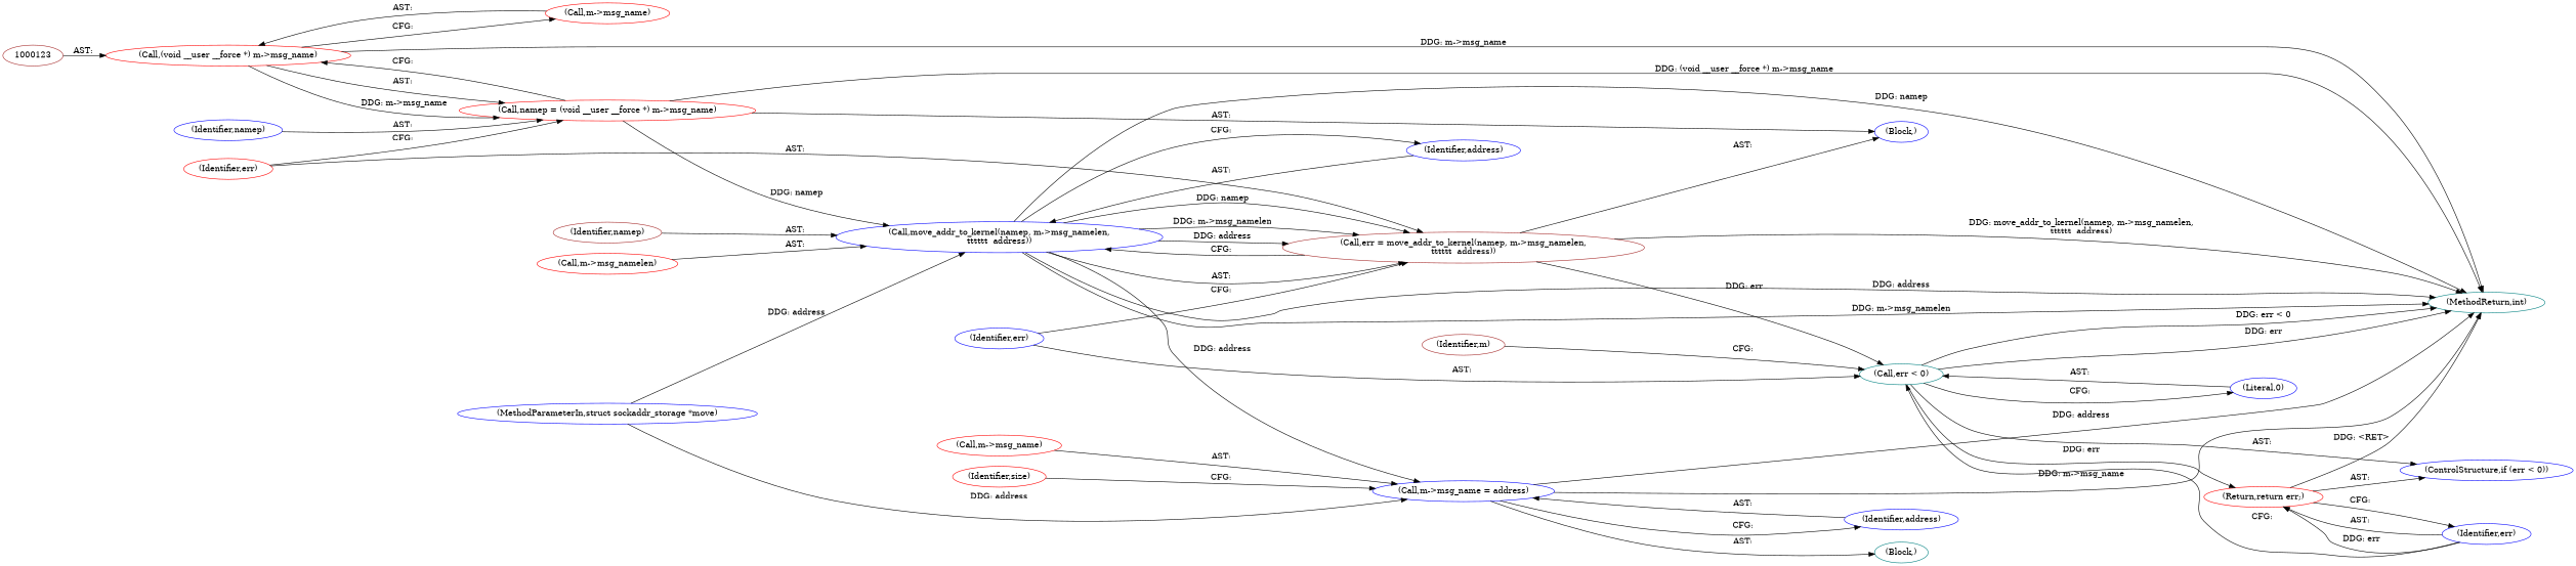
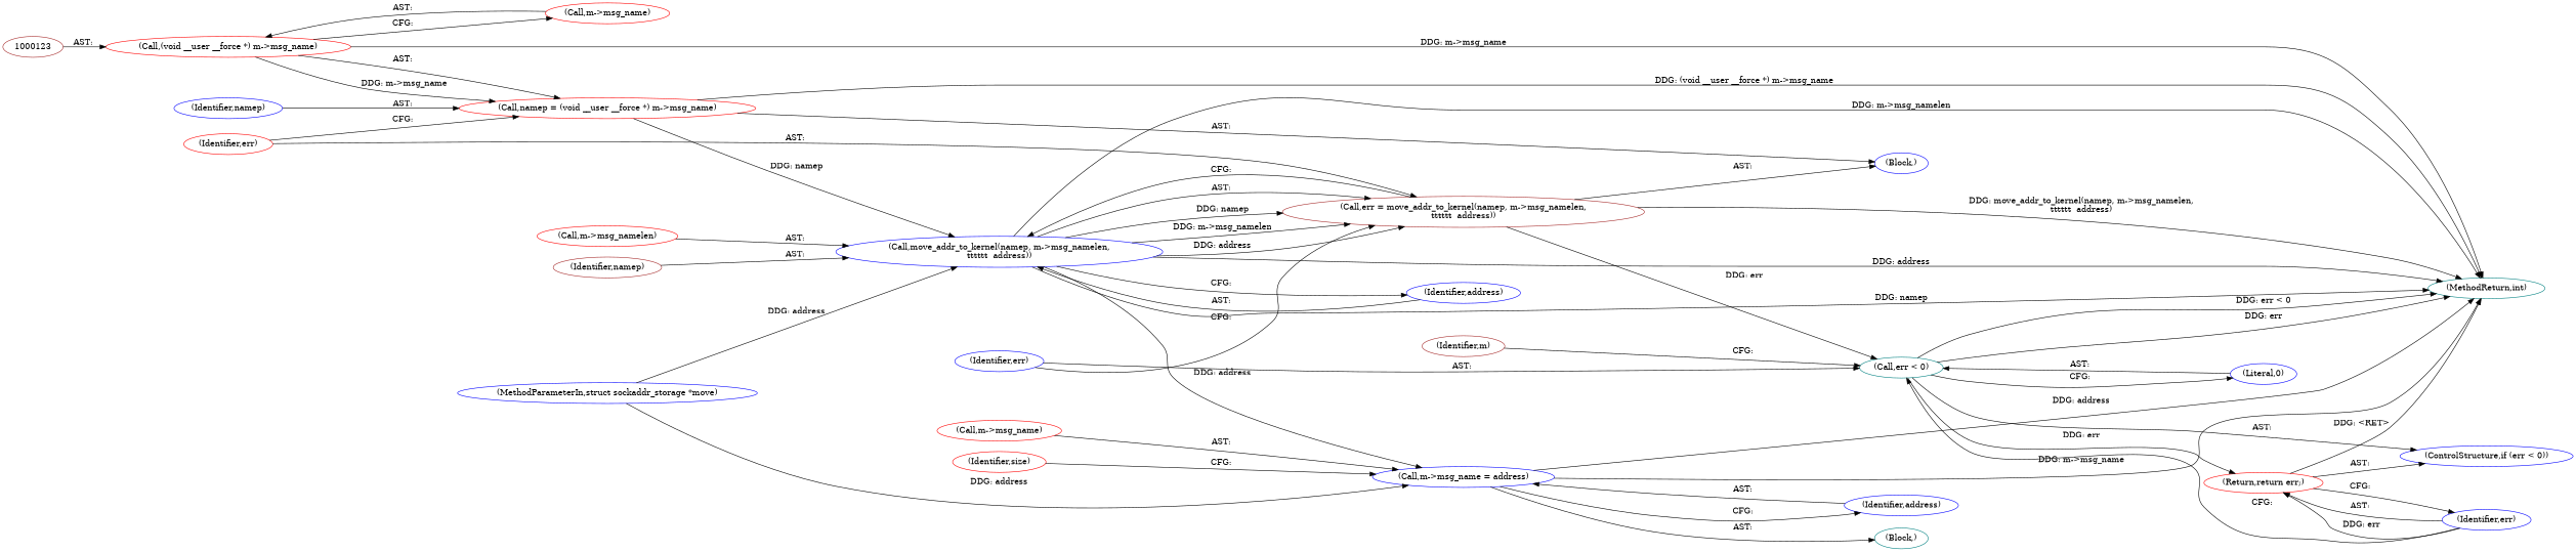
  digraph {
    rankdir=LR
    node [color=blue]
    n1 [color=red label="(Call,(void __user __force *) m->msg_name)"]
    n2 [color=red label="(Call,namep = (void __user __force *) m->msg_name)"]
    n3 [color=teal label="(MethodReturn,int)"]
    n4 [color=red label="(Call,m->msg_name)"]
    n5 [label="(Call,move_addr_to_kernel(namep, m->msg_namelen,\n\t\t\t\t\t\t  address))"]
    n6 [label="(Block,)"]
    n7 [color=brown label="(Call,err = move_addr_to_kernel(namep, m->msg_namelen,\n\t\t\t\t\t\t  address))"]
    n8 [label="(Call,m->msg_name = address)"]
    n9 [label="(Identifier,address)"]
    n10 [color=teal label="(Call,err < 0)"]
    n11 [label="(Identifier,address)"]
    n12 [color=teal label="(Block,)"]
    n13 [color=red label="(Return,return err;)"]
    n14 [label="(Literal,0)"]
    n15 [label="(ControlStructure,if (err < 0))"]
    n16 [label="(Identifier,err)"]
    n17 [color=brown label="(Identifier,namep)"]
    n18 [color=red label="(Call,m->msg_name)"]
    n19 [label="(Identifier,err)"]
    n20 [color=red label="(Call,m->msg_namelen)"]
    n21 [color=red label="(Identifier,err)"]
    n22 [label="(MethodParameterIn,struct sockaddr_storage *move)"]
    n23 [color=brown label="(Identifier,m)"]
    n24 [color=red label="(Identifier,size)"]
    n25 [label="(Identifier,namep)"]
    1000123 [color=brown]
    n1 -> n2 [label="AST: "]
    n1 -> n2 [label="DDG: m->msg_name"]
    n1 -> n3 [label="DDG: m->msg_name"]
    n1 -> n4 [label="CFG: "]
-   n2 -> n1 [label="CFG: "]
    n2 -> n3 [label="DDG: (void __user __force *) m->msg_name"]
    n2 -> n5 [label="DDG: namep"]
    n2 -> n6 [label="AST: "]
    n4 -> n1 [label="AST: "]
    n5 -> n3 [label="DDG: namep"]
    n5 -> n3 [label="DDG: address"]
    n5 -> n3 [label="DDG: m->msg_namelen"]
    n5 -> n7 [label="AST: "]
    n5 -> n7 [label="DDG: namep"]
    n5 -> n7 [label="DDG: m->msg_namelen"]
    n5 -> n7 [label="DDG: address"]
    n5 -> n8 [label="DDG: address"]
    n5 -> n9 [label="CFG: "]
    n7 -> n3 [label="DDG: move_addr_to_kernel(namep, m->msg_namelen,\n\t\t\t\t\t\t  address)"]
    n7 -> n5 [label="CFG: "]
    n7 -> n6 [label="AST: "]
    n7 -> n10 [label="DDG: err"]
    n8 -> n3 [label="DDG: m->msg_name"]
    n8 -> n3 [label="DDG: address"]
    n8 -> n11 [label="CFG: "]
    n8 -> n12 [label="AST: "]
    n9 -> n5 [label="AST: "]
    n10 -> n3 [label="DDG: err < 0"]
    n10 -> n3 [label="DDG: err"]
    n10 -> n13 [label="DDG: err"]
    n10 -> n14 [label="CFG: "]
    n10 -> n15 [label="AST: "]
    n11 -> n8 [label="AST: "]
    n13 -> n3 [label="DDG: <RET>"]
    n13 -> n15 [label="AST: "]
    n13 -> n16 [label="CFG: "]
    n14 -> n10 [label="AST: "]
    n16 -> n10 [label="CFG: "]
    n16 -> n13 [label="AST: "]
    n16 -> n13 [label="DDG: err"]
    n17 -> n5 [label="AST: "]
    n18 -> n8 [label="AST: "]
    n19 -> n7 [label="CFG: "]
    n19 -> n10 [label="AST: "]
    n20 -> n5 [label="AST: "]
    n21 -> n2 [label="CFG: "]
    n21 -> n7 [label="AST: "]
    n22 -> n5 [label="DDG: address"]
    n22 -> n8 [label="DDG: address"]
    n23 -> n10 [label="CFG: "]
    n24 -> n8 [label="CFG: "]
    n25 -> n2 [label="AST: "]
    1000123 -> n1 [label="AST: "]
  }
